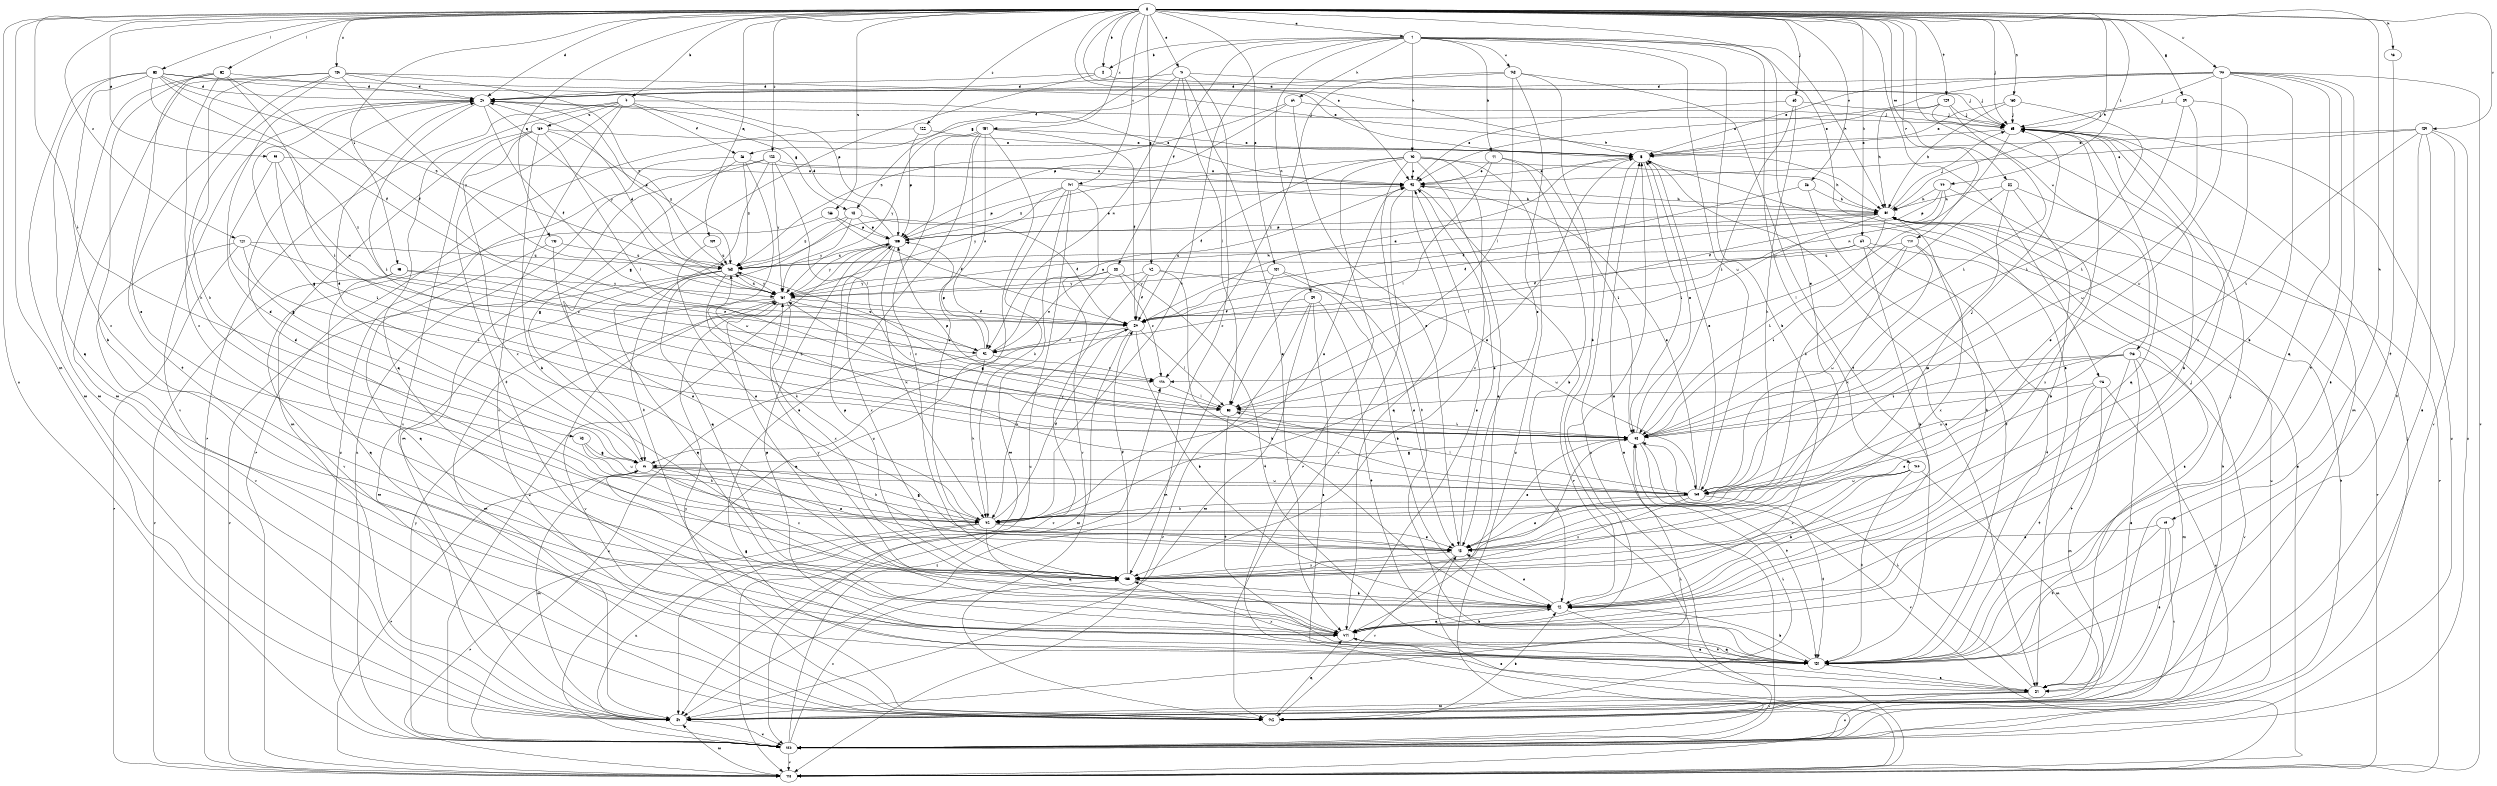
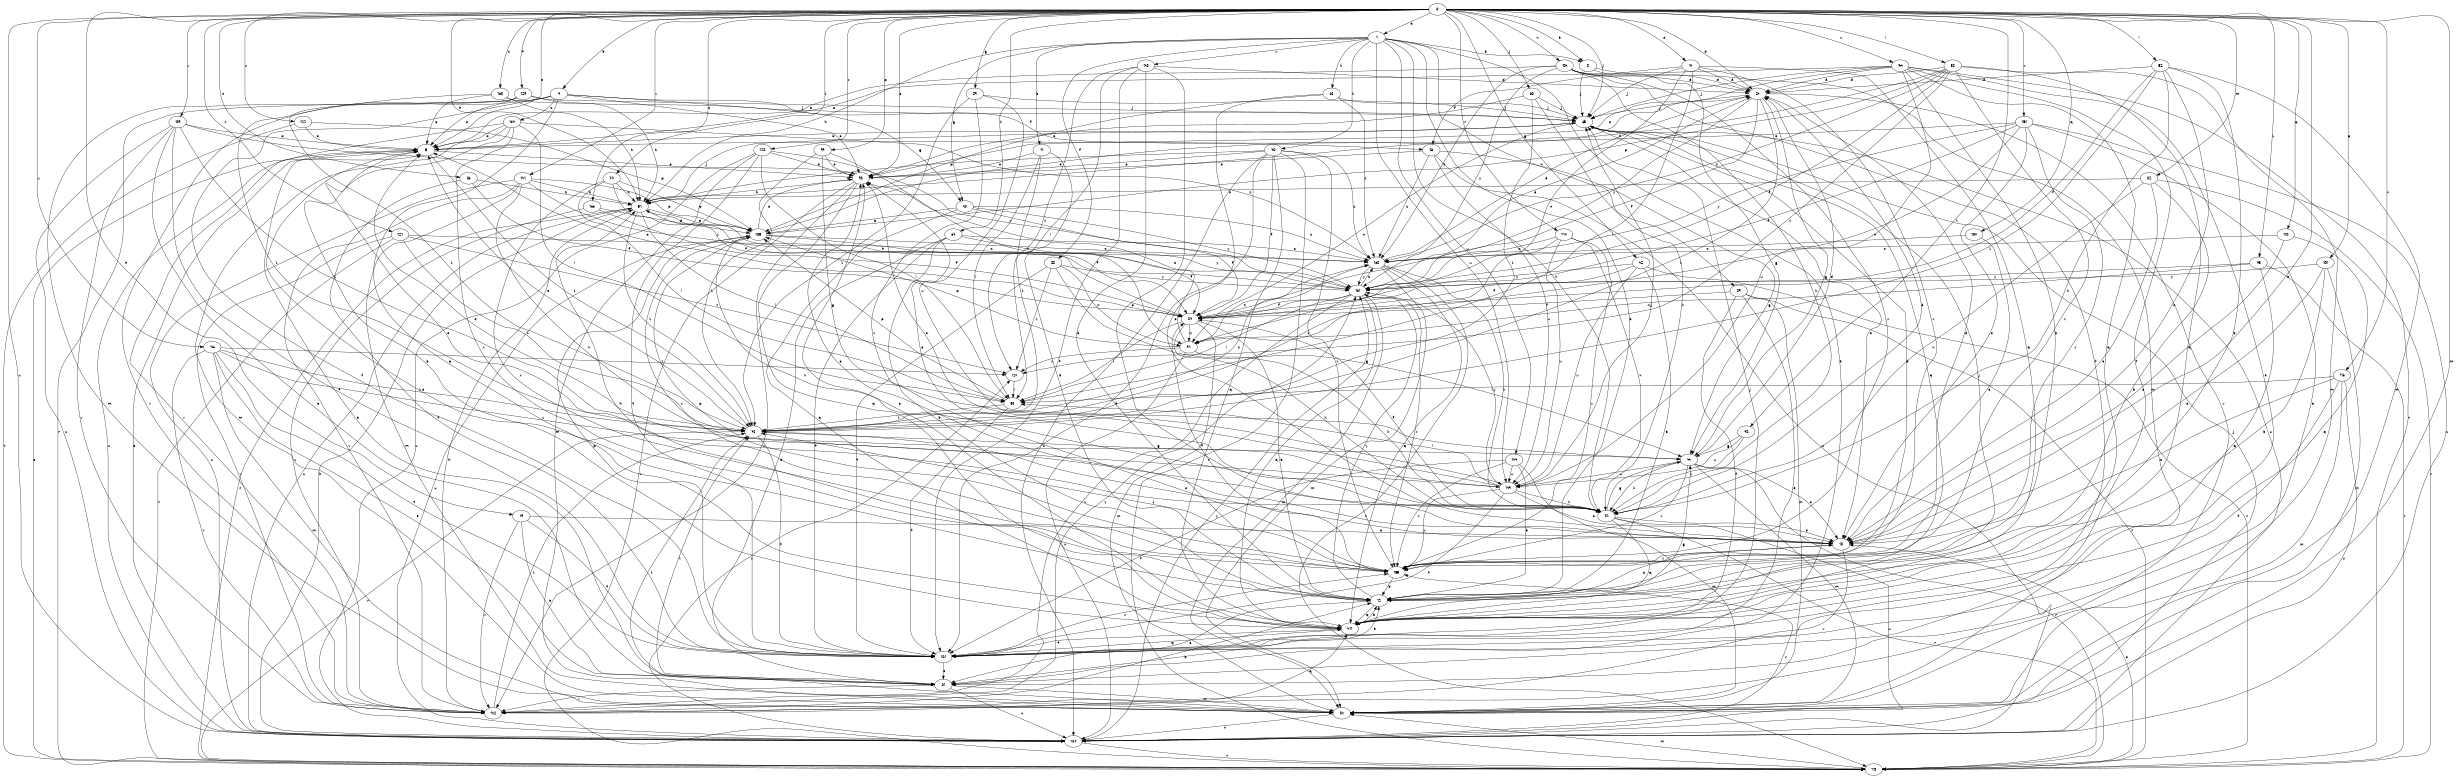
  strict digraph {
    fontname="Patrick Hand"
    node [fontname="Patrick Hand"]
    edge [fontname="Patrick Hand"]
    0
    1
    5
    7
    8
    14
    18
    24
    39
    42
-   46
    49
    51
    52
    53
    60
    65
    67
    73
    75
    77
    82
    84
    86
    98
    99
    101
-   109
+   109 [label=107]
    110
    116
    117
    121
    122
    123
    129
    134
    137
    139
    141
    144
    146
    151
    n43 [label=160]
    166
    11
    12
    31
    33
    43
-   68 [label=64]
+   68
    70
    72
    89
    147
    148
    149
    78
    36
    n59 [label=411]
    118
    131
    142
    167
    44
    58
    92
    155
    161
    37
    105
    124
    168
    0 -> 1 [label=a]
    0 -> 5 [label=a]
    0 -> 7 [label=b]
    0 -> 8 [label=b]
    0 -> 14 [label=c]
    0 -> 18 [label=c]
    0 -> 24 [label=d]
    0 -> 39 [label=g]
    0 -> 42 [label=g]
-   0 -> 46 [label=h]
    0 -> 49 [label=h]
    0 -> 51 [label=h]
    0 -> 52 [label=i]
    0 -> 53 [label=i]
    0 -> 60 [label=j]
    0 -> 65 [label=j]
    0 -> 67 [label=k]
    0 -> 73 [label=l]
    0 -> 75 [label=l]
    0 -> 77 [label=l]
    0 -> 82 [label=m]
    0 -> 84 [label=m]
    0 -> 86 [label=n]
    0 -> 98 [label=o]
    0 -> 99 [label=p]
    0 -> 101 [label=p]
    0 -> 109 [label=q]
    0 -> 110 [label=q]
    0 -> 116 [label=r]
    0 -> 117 [label=r]
    0 -> 121 [label=s]
    0 -> 122 [label=s]
    0 -> 123 [label=s]
    0 -> 129 [label=t]
    0 -> 134 [label=u]
    0 -> 137 [label=u]
    0 -> 139 [label=v]
    0 -> 141 [label=v]
    0 -> 144 [label=w]
    0 -> 146 [label=w]
    0 -> 151 [label=x]
    0 -> n43 [label=z]
    0 -> 166 [label=z]
    1 -> 8 [label=b]
    1 -> 51 [label=h]
    1 -> 11 [label=b]
    1 -> 12 [label=b]
    1 -> 31 [label=e]
    1 -> 33 [label=f]
    1 -> 43 [label=g]
    1 -> 68 [label=k]
    1 -> 70 [label=k]
    1 -> 72 [label=k]
    1 -> 89 [label=n]
    1 -> 147 [label=w]
    1 -> 148 [label=w]
    1 -> 149 [label=w]
    5 -> 98 [label=o]
    5 -> 137 [label=u]
    5 -> 31 [label=e]
    5 -> 78 [label=l]
    7 -> 98 [label=o]
    7 -> 43 [label=g]
    7 -> 36 [label=f]
    7 -> n59 [label=q]
    7 -> 118 [label=r]
    7 -> 131 [label=t]
    7 -> 142 [label=v]
    7 -> 167 [label=z]
    8 -> 24 [label=d]
    8 -> 65 [label=j]
    8 -> 44 [label=g]
    14 -> 24 [label=d]
    14 -> 65 [label=j]
    14 -> 36 [label=f]
    14 -> n59 [label=q]
    14 -> 58 [label=i]
    14 -> 92 [label=n]
    14 -> 155 [label=x]
    18 -> 98 [label=o]
    18 -> 142 [label=v]
    18 -> 155 [label=x]
    24 -> 65 [label=j]
    24 -> 78 [label=l]
    24 -> 142 [label=v]
    24 -> 44 [label=g]
    24 -> 161 [label=y]
    24 -> 37 [label=f]
    39 -> 65 [label=j]
    39 -> 149 [label=w]
    39 -> 78 [label=l]
    39 -> 155 [label=x]
    42 -> 12 [label=b]
    42 -> 149 [label=w]
    42 -> 118 [label=r]
    42 -> 161 [label=y]
    42 -> 37 [label=f]
-   46 -> 131 [label=t]
    49 -> 18 [label=c]
    49 -> 31 [label=e]
    49 -> 131 [label=t]
    49 -> 142 [label=v]
    51 -> 65 [label=j]
    51 -> 137 [label=u]
    51 -> 78 [label=l]
    51 -> 118 [label=r]
    51 -> 58 [label=i]
    51 -> 37 [label=f]
    51 -> 105 [label=p]
    52 -> 18 [label=c]
    52 -> 24 [label=d]
    52 -> 84 [label=m]
    52 -> 12 [label=b]
    52 -> 72 [label=k]
    52 -> 78 [label=l]
    52 -> 37 [label=f]
    53 -> 24 [label=d]
    53 -> 51 [label=h]
    53 -> 84 [label=m]
    53 -> n59 [label=q]
    53 -> 155 [label=x]
    53 -> 37 [label=f]
    53 -> 105 [label=p]
    53 -> 124 [label=s]
    53 -> 168 [label=z]
    60 -> 65 [label=j]
    60 -> 98 [label=o]
    60 -> 72 [label=k]
    60 -> 78 [label=l]
    65 -> 5 [label=a]
    65 -> 18 [label=c]
    65 -> 137 [label=u]
    65 -> 12 [label=b]
    65 -> n59 [label=q]
    65 -> 92 [label=n]
    67 -> 12 [label=b]
    67 -> 31 [label=e]
    67 -> 131 [label=t]
    67 -> 37 [label=f]
    67 -> 168 [label=z]
    73 -> 72 [label=k]
    73 -> 149 [label=w]
    73 -> 44 [label=g]
    75 -> n59 [label=q]
    75 -> 118 [label=r]
    75 -> 92 [label=n]
    75 -> 161 [label=y]
    77 -> 51 [label=h]
    77 -> 58 [label=i]
    77 -> 155 [label=x]
    77 -> 37 [label=f]
    77 -> 105 [label=p]
    82 -> 18 [label=c]
    82 -> 51 [label=h]
    82 -> 12 [label=b]
    82 -> 72 [label=k]
    82 -> 118 [label=r]
    84 -> 137 [label=u]
    84 -> 78 [label=l]
    86 -> 51 [label=h]
    86 -> 131 [label=t]
    86 -> 37 [label=f]
    98 -> 51 [label=h]
    98 -> n59 [label=q]
    98 -> 118 [label=r]
    98 -> 142 [label=v]
    99 -> 98 [label=o]
    99 -> 78 [label=l]
    99 -> 44 [label=g]
    99 -> 92 [label=n]
    101 -> 18 [label=c]
    101 -> 84 [label=m]
    101 -> 12 [label=b]
    101 -> 161 [label=y]
    109 -> 18 [label=c]
    109 -> 168 [label=z]
    110 -> 18 [label=c]
    110 -> n59 [label=q]
    110 -> 168 [label=z]
    116 -> 18 [label=c]
    116 -> 84 [label=m]
    116 -> 137 [label=u]
    116 -> 131 [label=t]
    116 -> 58 [label=i]
    117 -> 72 [label=k]
    117 -> 149 [label=w]
    117 -> 78 [label=l]
    117 -> 155 [label=x]
    117 -> 168 [label=z]
    121 -> 78 [label=l]
    121 -> 118 [label=r]
    121 -> 142 [label=v]
    121 -> 124 [label=s]
    121 -> 168 [label=z]
    122 -> 5 [label=a]
    122 -> 118 [label=r]
    122 -> 105 [label=p]
    123 -> 84 [label=m]
    123 -> 98 [label=o]
    123 -> 137 [label=u]
    123 -> 131 [label=t]
    123 -> 58 [label=i]
    123 -> 161 [label=y]
    129 -> 5 [label=a]
    129 -> 51 [label=h]
    129 -> 65 [label=j]
    129 -> 84 [label=m]
    129 -> 78 [label=l]
    134 -> 5 [label=a]
    134 -> 24 [label=d]
    134 -> 84 [label=m]
    134 -> 72 [label=k]
    134 -> 131 [label=t]
    134 -> 155 [label=x]
    134 -> 161 [label=y]
    134 -> 168 [label=z]
    137 -> 5 [label=a]
    137 -> 51 [label=h]
    137 -> 65 [label=j]
    137 -> 118 [label=r]
    137 -> 155 [label=x]
    137 -> 161 [label=y]
    137 -> 124 [label=s]
    139 -> 5 [label=a]
    139 -> 98 [label=o]
    139 -> 137 [label=u]
    139 -> 31 [label=e]
    139 -> 78 [label=l]
    139 -> 131 [label=t]
    139 -> 142 [label=v]
    141 -> 51 [label=h]
    141 -> 84 [label=m]
    141 -> 137 [label=u]
    141 -> 72 [label=k]
    141 -> 142 [label=v]
    141 -> 161 [label=y]
    141 -> 105 [label=p]
    144 -> 5 [label=a]
    144 -> 24 [label=d]
    144 -> 65 [label=j]
    144 -> 98 [label=o]
    144 -> 12 [label=b]
    144 -> 31 [label=e]
    144 -> 149 [label=w]
    144 -> n59 [label=q]
    144 -> 118 [label=r]
    144 -> 131 [label=t]
    146 -> 84 [label=m]
    146 -> 31 [label=e]
    146 -> 149 [label=w]
    146 -> 78 [label=l]
    146 -> 131 [label=t]
    146 -> 142 [label=v]
    146 -> 124 [label=s]
    151 -> 5 [label=a]
    151 -> 18 [label=c]
    151 -> 137 [label=u]
    151 -> 31 [label=e]
    151 -> 92 [label=n]
    151 -> 155 [label=x]
    151 -> 161 [label=y]
    151 -> 37 [label=f]
    n43 -> 5 [label=a]
    n43 -> 51 [label=h]
    n43 -> 65 [label=j]
    n43 -> 78 [label=l]
    166 -> 142 [label=v]
    166 -> 37 [label=f]
    166 -> 105 [label=p]
    11 -> 98 [label=o]
    11 -> 12 [label=b]
    11 -> 78 [label=l]
    11 -> 58 [label=i]
    12 -> 18 [label=c]
    12 -> 51 [label=h]
    12 -> 31 [label=e]
    12 -> n59 [label=q]
    12 -> 161 [label=y]
    31 -> 84 [label=m]
    31 -> 137 [label=u]
    31 -> 78 [label=l]
    31 -> 142 [label=v]
    33 -> 131 [label=t]
    33 -> 44 [label=g]
    33 -> 92 [label=n]
    33 -> 161 [label=y]
    33 -> 124 [label=s]
    43 -> n59 [label=q]
    43 -> 161 [label=y]
    43 -> 37 [label=f]
    43 -> 105 [label=p]
    43 -> 168 [label=z]
    68 -> 18 [label=c]
    68 -> 65 [label=j]
    68 -> 105 [label=p]
    68 -> 168 [label=z]
    70 -> 51 [label=h]
    70 -> 98 [label=o]
    70 -> 137 [label=u]
    70 -> n59 [label=q]
    70 -> 118 [label=r]
    70 -> 131 [label=t]
    70 -> 155 [label=x]
    70 -> 37 [label=f]
    70 -> 168 [label=z]
    72 -> 5 [label=a]
    72 -> 18 [label=c]
    72 -> 24 [label=d]
    72 -> 98 [label=o]
    72 -> 137 [label=u]
    72 -> n59 [label=q]
    72 -> 118 [label=r]
    72 -> 44 [label=g]
    72 -> 37 [label=f]
    89 -> 84 [label=m]
    89 -> 31 [label=e]
    89 -> 118 [label=r]
    89 -> 131 [label=t]
    89 -> 37 [label=f]
    147 -> 84 [label=m]
    147 -> 12 [label=b]
    147 -> 149 [label=w]
    147 -> 131 [label=t]
    147 -> 155 [label=x]
    148 -> 18 [label=c]
    148 -> 24 [label=d]
    148 -> 12 [label=b]
    148 -> 131 [label=t]
    148 -> 58 [label=i]
    148 -> 124 [label=s]
    149 -> 5 [label=a]
    149 -> 18 [label=c]
    149 -> 65 [label=j]
    149 -> 98 [label=o]
    149 -> 72 [label=k]
    149 -> 131 [label=t]
    149 -> 58 [label=i]
    149 -> 155 [label=x]
    149 -> 161 [label=y]
    78 -> 5 [label=a]
    78 -> 18 [label=c]
    78 -> 118 [label=r]
    78 -> 131 [label=t]
    78 -> 44 [label=g]
    78 -> 168 [label=z]
    36 -> 98 [label=o]
    36 -> 137 [label=u]
    36 -> 149 [label=w]
    36 -> 44 [label=g]
    36 -> 168 [label=z]
    n59 -> 5 [label=a]
    n59 -> 65 [label=j]
    n59 -> 98 [label=o]
    n59 -> 12 [label=b]
    n59 -> 131 [label=t]
    n59 -> 44 [label=g]
    118 -> 5 [label=a]
    118 -> 18 [label=c]
    118 -> 84 [label=m]
    131 -> 65 [label=j]
    131 -> 12 [label=b]
    131 -> 31 [label=e]
    131 -> n59 [label=q]
    131 -> 155 [label=x]
    131 -> 105 [label=p]
    142 -> 51 [label=h]
    142 -> 12 [label=b]
    142 -> 78 [label=l]
    142 -> n59 [label=q]
    142 -> 161 [label=y]
    167 -> 5 [label=a]
    167 -> 84 [label=m]
    167 -> 12 [label=b]
    167 -> 142 [label=v]
    167 -> 58 [label=i]
    167 -> 155 [label=x]
    167 -> 168 [label=z]
    44 -> 18 [label=c]
    44 -> 24 [label=d]
    44 -> 84 [label=m]
    44 -> 72 [label=k]
    44 -> 149 [label=w]
    44 -> 118 [label=r]
    44 -> 155 [label=x]
    58 -> 78 [label=l]
    58 -> 131 [label=t]
    58 -> 105 [label=p]
    92 -> 98 [label=o]
    92 -> 137 [label=u]
    92 -> 72 [label=k]
    92 -> 105 [label=p]
    92 -> 124 [label=s]
    92 -> 168 [label=z]
    155 -> 24 [label=d]
    155 -> 12 [label=b]
    155 -> 78 [label=l]
    155 -> 37 [label=f]
    155 -> 105 [label=p]
    161 -> 24 [label=d]
    161 -> 51 [label=h]
    161 -> 84 [label=m]
    161 -> n59 [label=q]
    161 -> 142 [label=v]
    161 -> 58 [label=i]
    161 -> 155 [label=x]
    161 -> 37 [label=f]
    161 -> 168 [label=z]
    37 -> 5 [label=a]
    37 -> 84 [label=m]
    37 -> 12 [label=b]
    37 -> 72 [label=k]
    37 -> 58 [label=i]
    37 -> 92 [label=n]
    105 -> 24 [label=d]
    105 -> 98 [label=o]
    105 -> 137 [label=u]
    105 -> 72 [label=k]
    105 -> 155 [label=x]
    105 -> 161 [label=y]
    105 -> 168 [label=z]
    124 -> 58 [label=i]
    168 -> 24 [label=d]
    168 -> 84 [label=m]
    168 -> 72 [label=k]
    168 -> n59 [label=q]
    168 -> 118 [label=r]
    168 -> 161 [label=y]
  }
